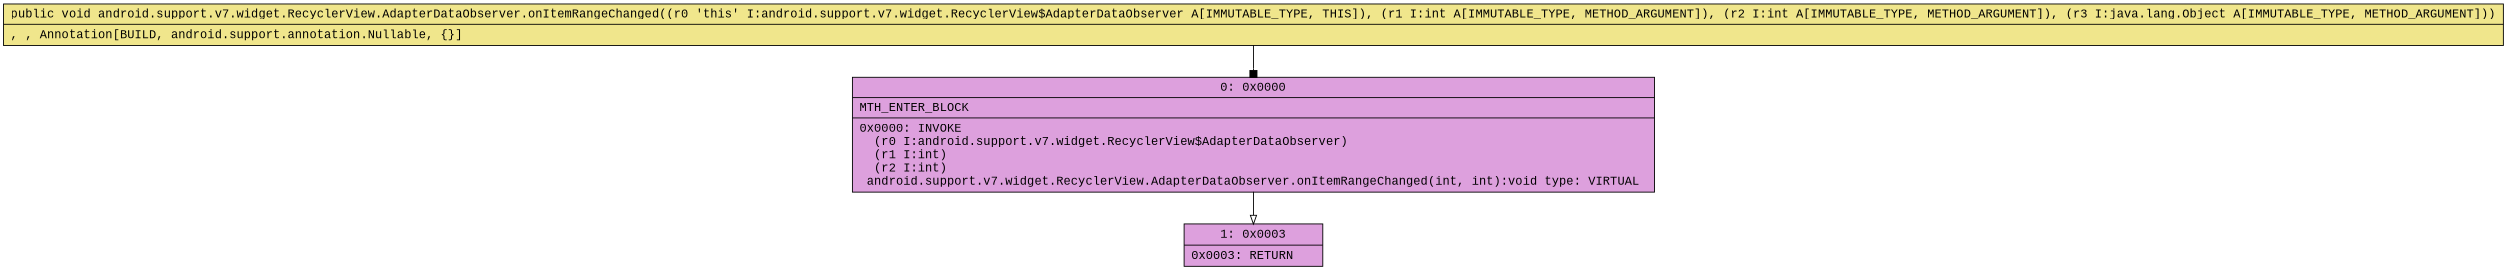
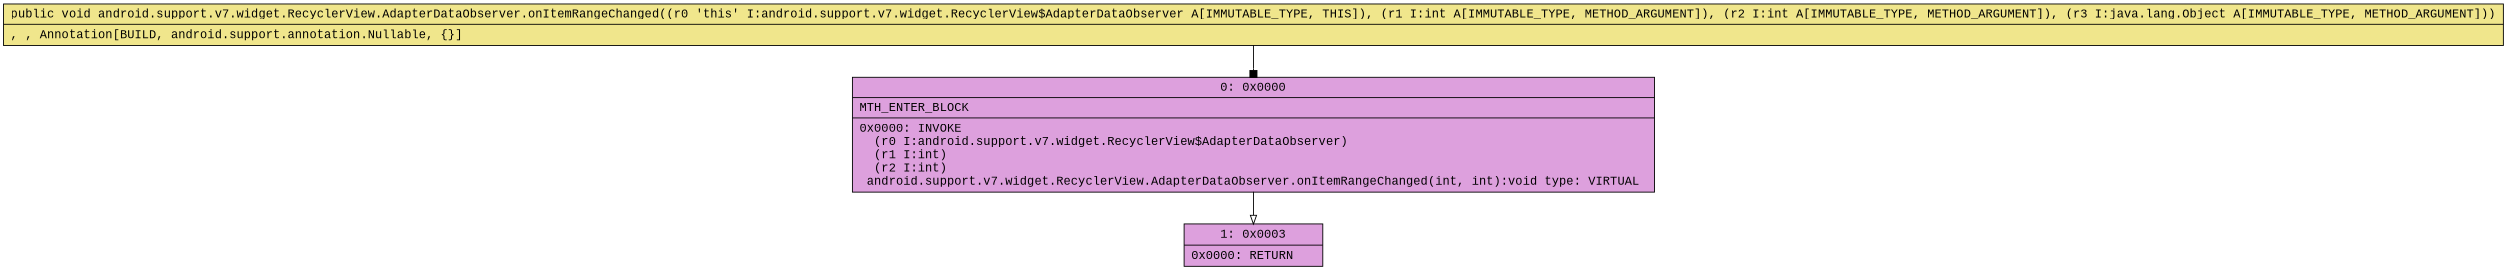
  digraph {
    fontname="Liberation Mono"
    node [shape=record style=filled fillcolor=plum fontname="Liberation Mono"]
    edge [fontname="Liberation Mono"]
    n1 [label="{0\:\ 0x0000|MTH_ENTER_BLOCK\l|0x0000: INVOKE  \l  (r0 I:android.support.v7.widget.RecyclerView$AdapterDataObserver)\l  (r1 I:int)\l  (r2 I:int)\l android.support.v7.widget.RecyclerView.AdapterDataObserver.onItemRangeChanged(int, int):void type: VIRTUAL \l}"]
-   n2 [label="{1\:\ 0x0003|0x0003: RETURN   \l}"]
+   n2 [label="{1\:\ 0x0003|0x0000: RETURN   \l}"]
    n3 [label="{public void android.support.v7.widget.RecyclerView.AdapterDataObserver.onItemRangeChanged((r0 'this' I:android.support.v7.widget.RecyclerView$AdapterDataObserver A[IMMUTABLE_TYPE, THIS]), (r1 I:int A[IMMUTABLE_TYPE, METHOD_ARGUMENT]), (r2 I:int A[IMMUTABLE_TYPE, METHOD_ARGUMENT]), (r3 I:java.lang.Object A[IMMUTABLE_TYPE, METHOD_ARGUMENT]))  | , , Annotation[BUILD, android.support.annotation.Nullable, \{\}]\l}" fillcolor=khaki]
    n1 -> n2 [arrowhead=onormal]
    n3 -> n1 [arrowhead=box]
  }
